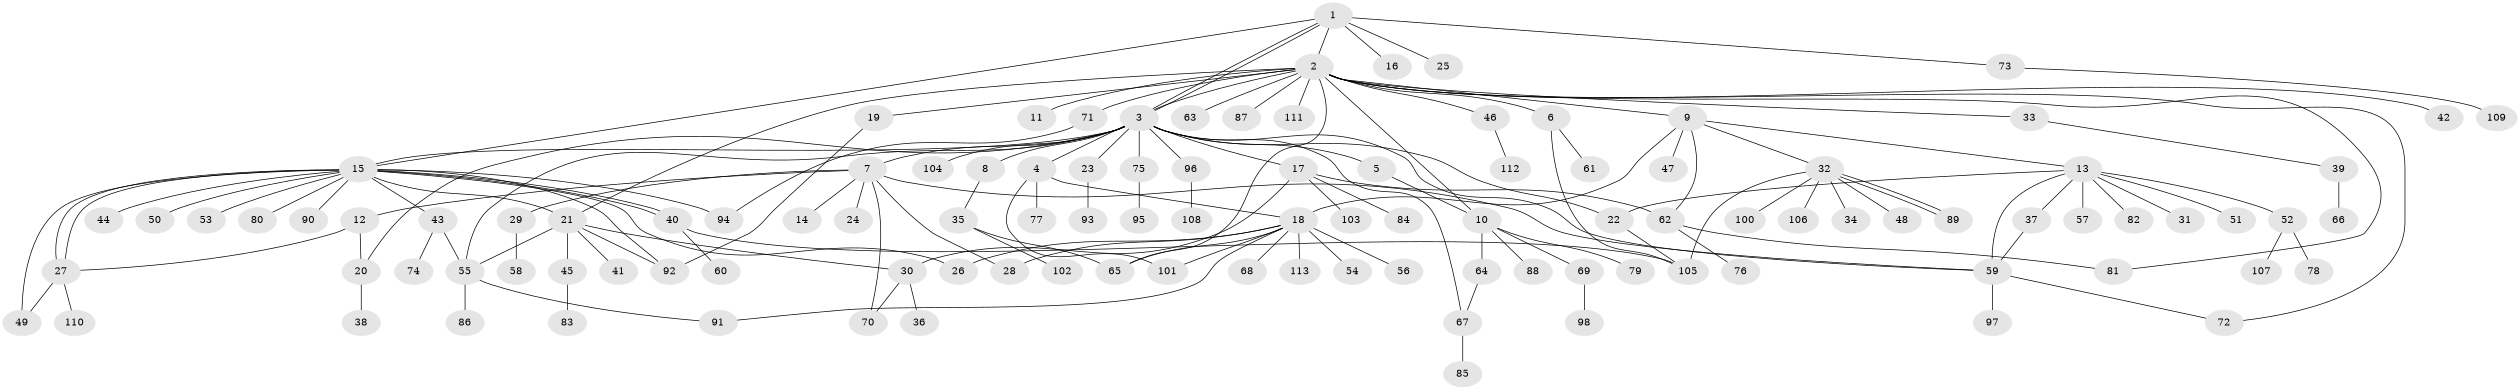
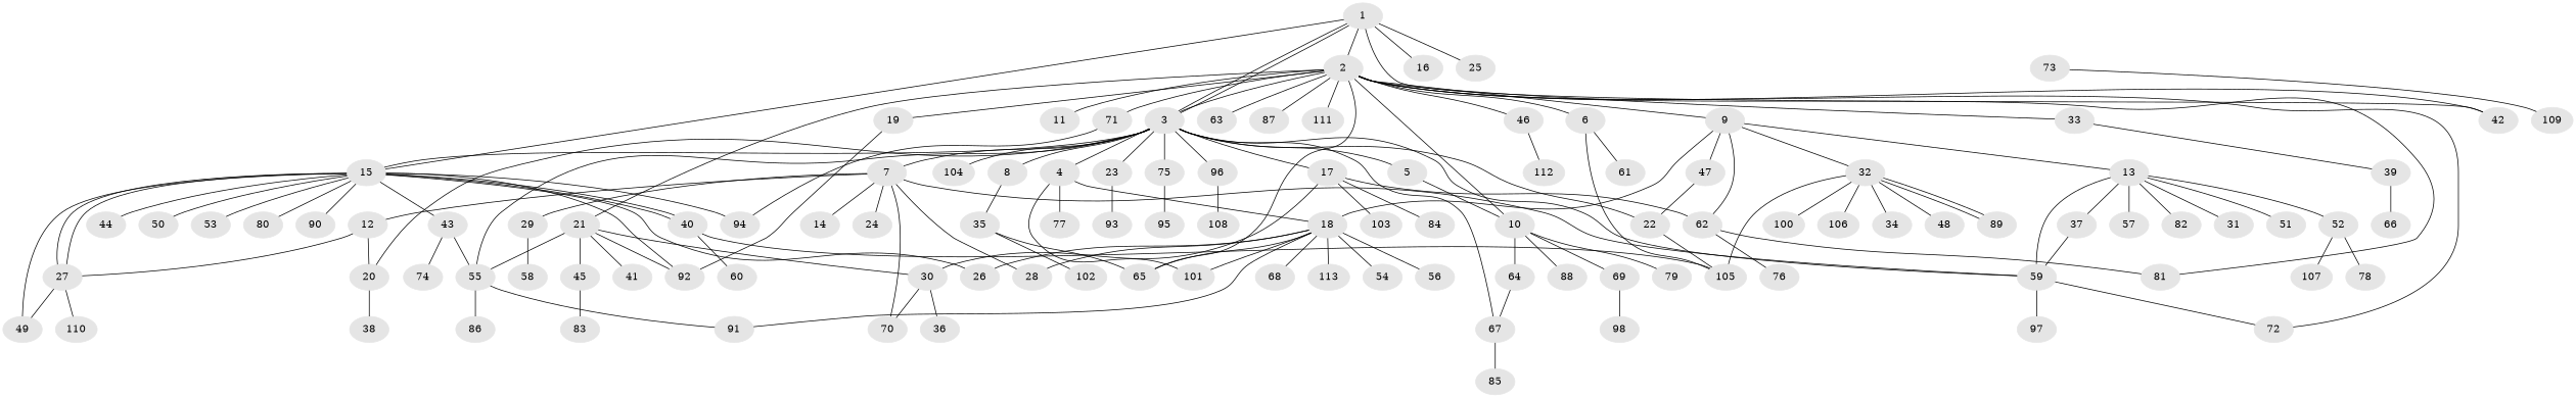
  graph {
    node [color=gray90 style=filled]
    1
    2
    3
    15
    16
    25
    73
    6
    9
    10
    11
    19
    21
    33
    42
    46
    63
    65
    71
    72
    81
    87
    111
    4
    5
    7
    8
    17
    20
    22
    23
    55
    59
    67
    75
    96
    104
    27
    26
    40
    43
    44
    49
    50
    53
    80
    90
    92
    94
    109
    61
    105
    18
    13
    32
    47
    62
    64
    69
    79
    88
    30
    41
    45
    39
    112
    77
    101
    12
    14
    24
    28
    29
    70
    35
    84
    103
    38
    93
    91
    86
    97
    85
    95
    108
    54
    56
    68
    113
    58
    102
    31
    37
    51
    52
    57
    82
    34
    48
    89
    100
    106
    76
    98
    110
    78
    107
    60
    74
    36
    83
    66
    1 -- 2
    1 -- 3
    1 -- 3
    1 -- 15
    1 -- 16
    1 -- 25
-   1 -- 73
+   1 -- 42
    2 -- 3
    2 -- 6
    2 -- 9
    2 -- 10
    2 -- 11
    2 -- 19
    2 -- 21
    2 -- 33
    2 -- 42
    2 -- 46
    2 -- 63
    2 -- 65
    2 -- 71
    2 -- 72
    2 -- 81
    2 -- 87
    2 -- 111
    3 -- 15
    3 -- 4
    3 -- 5
    3 -- 7
    3 -- 8
    3 -- 17
    3 -- 20
    3 -- 22
    3 -- 23
    3 -- 55
    3 -- 59
    3 -- 67
    3 -- 75
    3 -- 96
    3 -- 104
-   15 -- 21
    15 -- 27
    15 -- 27
    15 -- 26
    15 -- 40
    15 -- 40
    15 -- 43
    15 -- 44
    15 -- 49
    15 -- 50
    15 -- 53
    15 -- 80
    15 -- 90
    15 -- 92
    15 -- 94
    73 -- 109
    6 -- 61
    6 -- 105
    9 -- 18
    9 -- 13
    9 -- 32
    9 -- 47
    9 -- 62
    10 -- 64
    10 -- 69
    10 -- 79
    10 -- 88
    19 -- 92
    21 -- 55
    21 -- 92
    21 -- 30
    21 -- 41
    21 -- 45
    33 -- 39
    46 -- 112
    71 -- 94
    4 -- 18
    4 -- 77
    4 -- 101
    5 -- 10
    7 -- 59
    7 -- 12
    7 -- 14
    7 -- 24
    7 -- 28
    7 -- 29
    7 -- 70
    8 -- 35
    17 -- 62
    17 -- 30
    17 -- 84
    17 -- 103
    20 -- 38
    22 -- 105
    23 -- 93
    55 -- 91
    55 -- 86
    59 -- 72
    59 -- 97
    67 -- 85
    75 -- 95
    96 -- 108
    27 -- 49
    27 -- 110
    40 -- 105
    40 -- 60
    43 -- 55
    43 -- 74
    18 -- 65
    18 -- 26
    18 -- 101
    18 -- 28
    18 -- 91
    18 -- 54
    18 -- 56
    18 -- 68
    18 -- 113
-   13 -- 22
+   47 -- 22
    13 -- 59
    13 -- 31
    13 -- 37
    13 -- 51
    13 -- 52
    13 -- 57
    13 -- 82
    32 -- 105
    32 -- 34
    32 -- 48
    32 -- 89
    32 -- 89
    32 -- 100
    32 -- 106
    62 -- 81
    62 -- 76
    64 -- 67
    69 -- 98
    30 -- 70
    30 -- 36
    45 -- 83
    39 -- 66
    12 -- 20
    12 -- 27
    29 -- 58
    35 -- 65
    35 -- 102
    37 -- 59
    52 -- 78
    52 -- 107
  }
